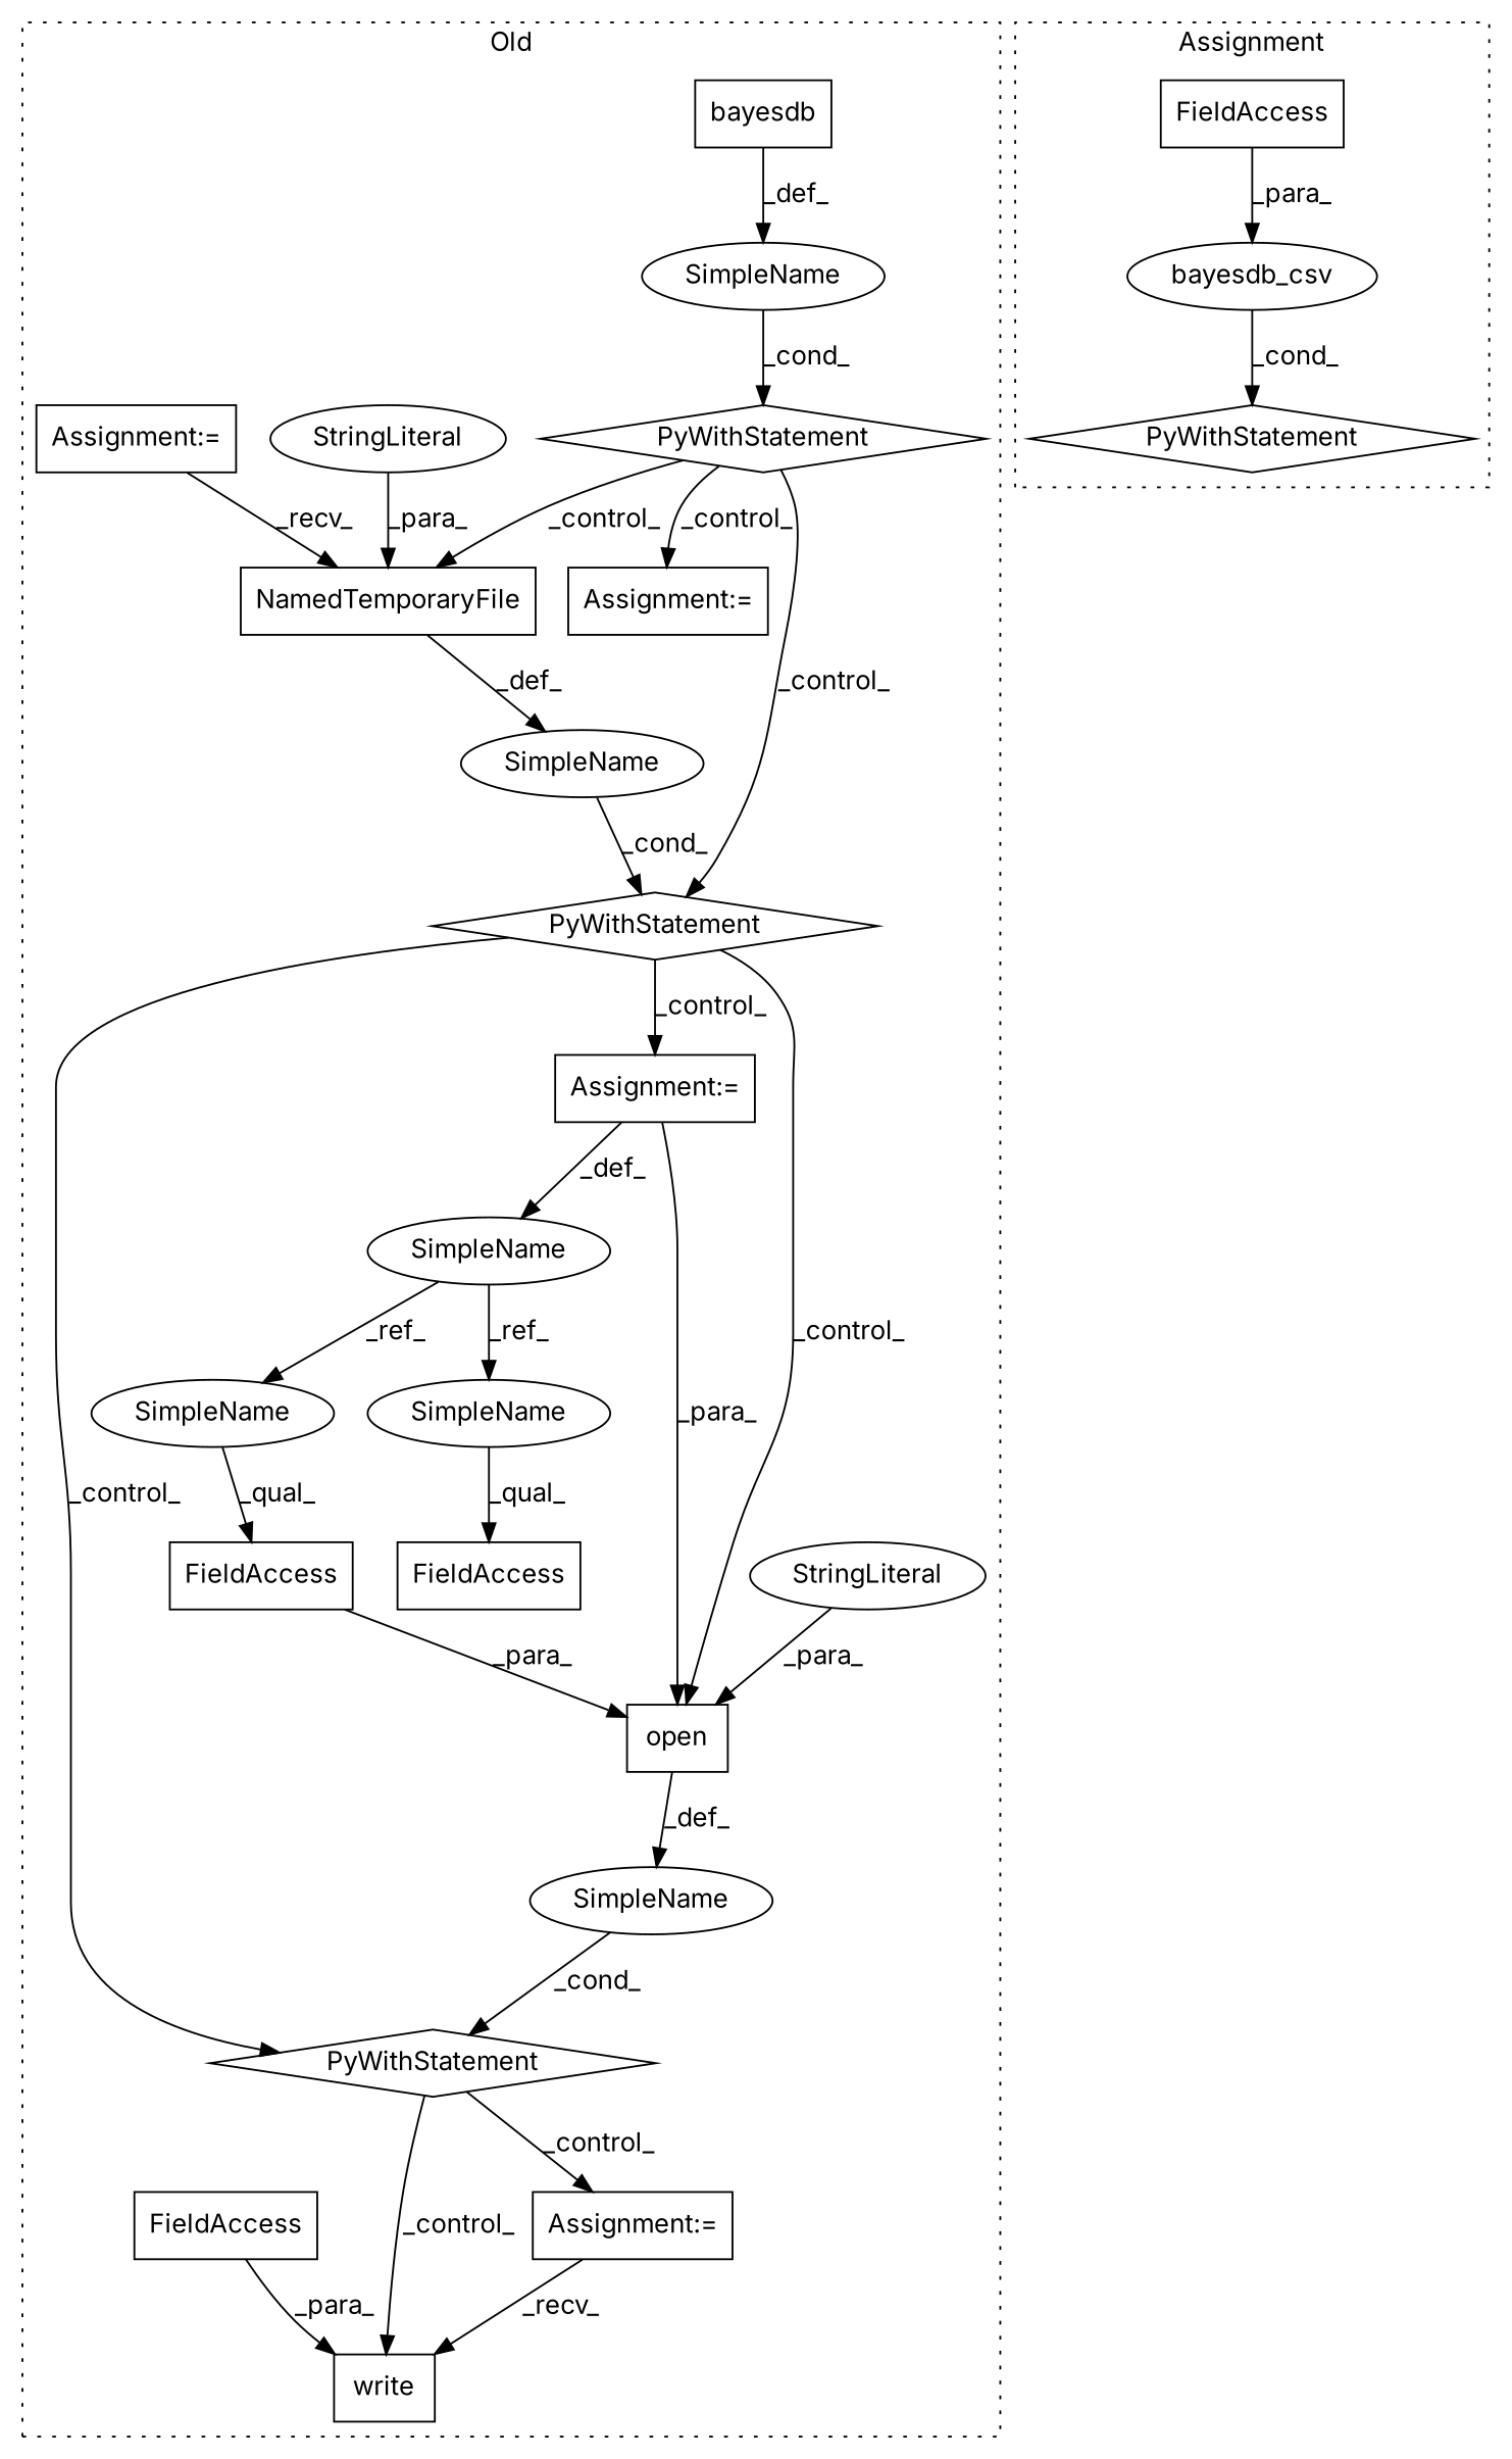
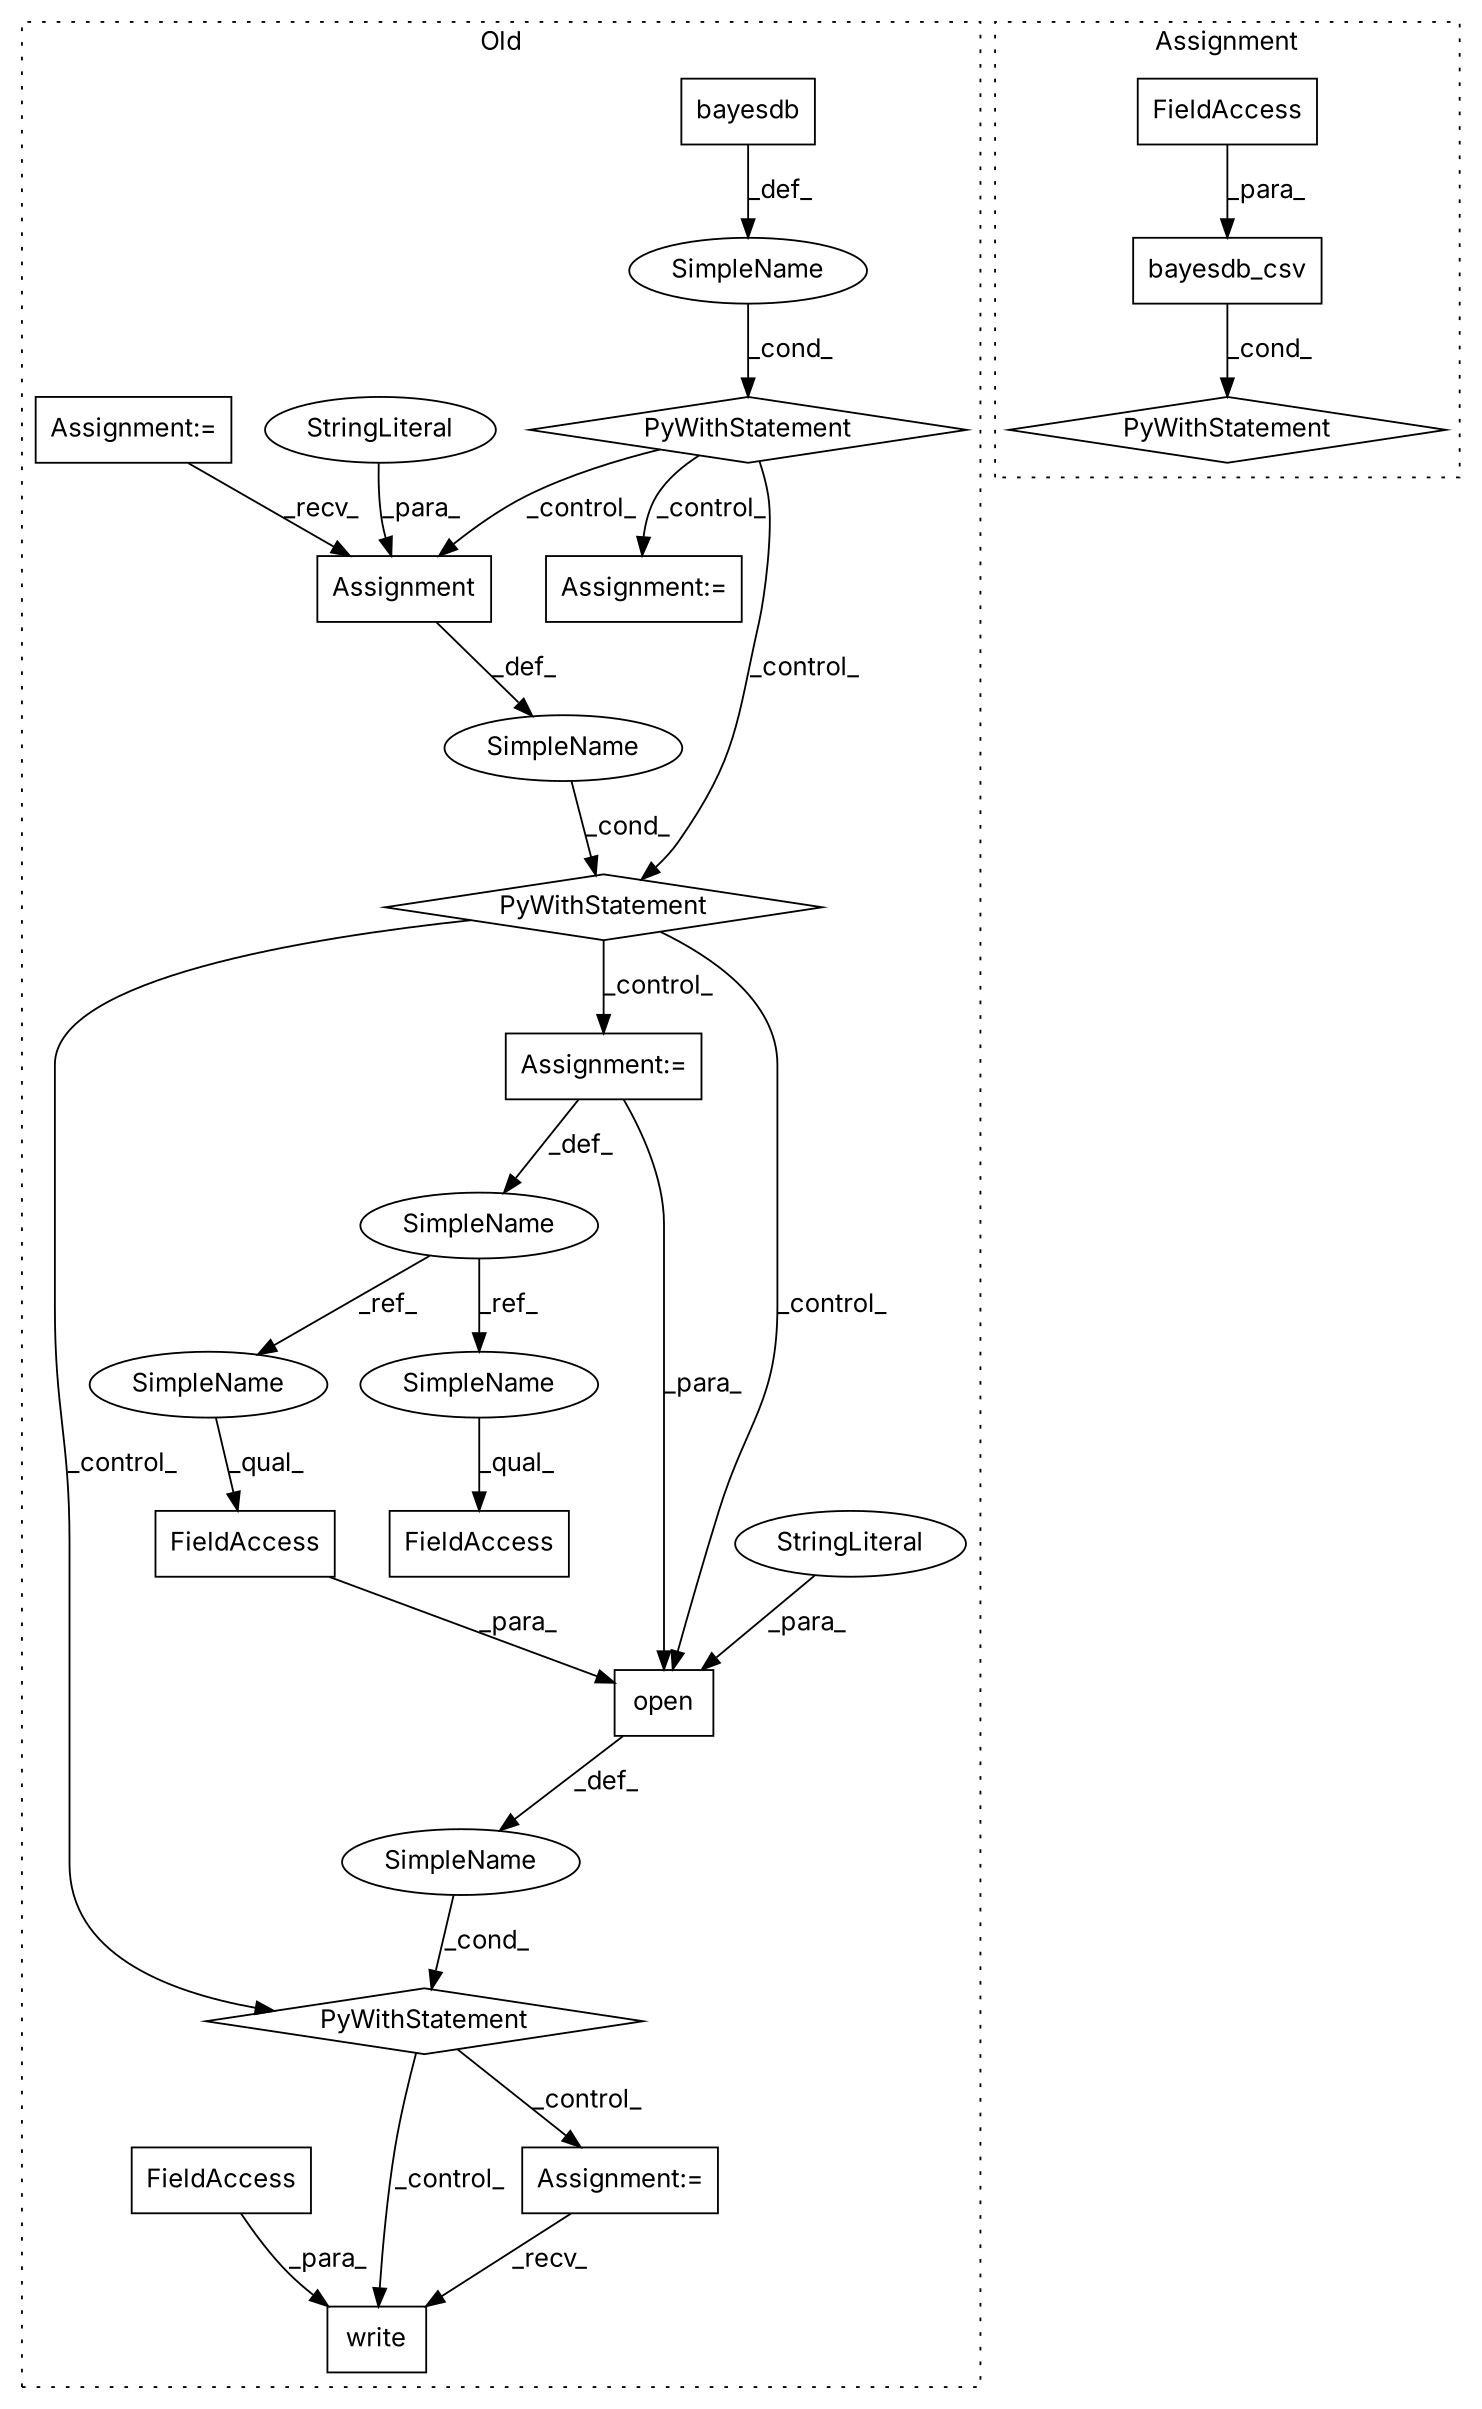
  digraph {
    fontname=Inter
    node [a=42 fontname=Inter l="10,2" shape=box]
    edge [fontname=Inter]
    n1 [a=32 l="6,1" label=write s="16375,16389"]
    n2 [label=SimpleName shape=ellipse l=""]
-   n3 [a=32 l="19,1" label=NamedTemporaryFile s="16226,16256"]
+   n3 [a=32 l="19,1" label=Assignment s="16226,16256"]
    n4 [label=SimpleName shape=ellipse l=""]
    n5 [a=104 label=PyWithStatement s="16311,16337" shape=diamond]
    n6 [a=32 l=9 label=bayesdb s=16173]
    n7 [a=104 label=PyWithStatement s="16207,16257" shape=diamond]
    n8 [label=SimpleName shape=ellipse l=""]
    n9 [a=104 label=PyWithStatement s="16163,16182" shape=diamond]
    n10 [a=7 l=3 label="Assignment:=" s=16196]
    n11 [a=45 l=11 label=StringLiteral s=16245 shape=ellipse]
    n12 [a=7 l=8 label="Assignment:=" s=16135]
    n13 [a=7 l=1 label="Assignment:=" s=16300]
    n14 [a=22 l=6 label=FieldAccess s=16326]
    n15 [l=1 label=SimpleName s=16300 shape=ellipse]
    n16 [a=22 l=6 label=FieldAccess s=16460]
    n17 [a=7 l=3 label="Assignment:=" s=16356]
    n18 [a=32 l="5,1" label=open s="16321,16336"]
    n19 [a=45 l=3 label=StringLiteral s=16333 shape=ellipse]
    n20 [a=22 l=8 label=FieldAccess s=16381]
    n21 [l=1 label=SimpleName s=16460 shape=ellipse]
    n22 [l=1 label=SimpleName s=16326 shape=ellipse]
-   n23 [a=32 l="12,1" label=bayesdb_csv s="15108,15128" shape=ellipse]
+   n23 [a=32 l="12,1" label=bayesdb_csv s="15108,15128"]
    n24 [a=104 label=PyWithStatement s="15098,15129" shape=diamond]
    n25 [a=22 l=8 label=FieldAccess s=15120]
    subgraph cluster_1 {
      label=Old
      style=dotted
      n1
      n2
      n3
      n4
      n5
      n6
      n7
      n8
      n9
      n10
      n11
      n12
      n13
      n14
      n15
      n16
      n17
      n18
      n19
      n20
      n21
      n22
    }
    subgraph cluster_2 {
      label=Assignment
      style=dotted
      n23
      n24
      n25
    }
    n2 -> n9 [label=_cond_]
    n3 -> n4 [label=_def_]
    n4 -> n7 [label=_cond_]
    n5 -> n1 [label=_control_]
    n5 -> n17 [label=_control_]
    n6 -> n2 [label=_def_]
    n7 -> n5 [label=_control_]
    n7 -> n13 [label=_control_]
    n7 -> n18 [label=_control_]
    n8 -> n5 [label=_cond_]
    n9 -> n3 [label=_control_]
    n9 -> n7 [label=_control_]
    n9 -> n10 [label=_control_]
    n11 -> n3 [label=_para_]
    n12 -> n3 [label=_recv_]
    n13 -> n15 [label=_def_]
    n13 -> n18 [label=_para_]
    n14 -> n18 [label=_para_]
    n15 -> n21 [label=_ref_]
    n15 -> n22 [label=_ref_]
    n17 -> n1 [label=_recv_]
    n18 -> n8 [label=_def_]
    n19 -> n18 [label=_para_]
    n20 -> n1 [label=_para_]
    n21 -> n16 [label=_qual_]
    n22 -> n14 [label=_qual_]
    n23 -> n24 [label=_cond_]
    n25 -> n23 [label=_para_]
  }
